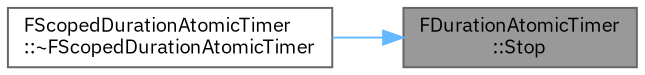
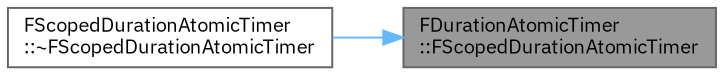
  digraph {
    rankdir=RL
    fontname="IBM Plex Sans"
    node [fontname="IBM Plex Sans" fontsize=10 shape=box style=filled]
-   n1 [color=gray40 fillcolor=grey60 fontcolor=black height=0.2 label="FDurationAtomicTimer\l::Stop" width=0.4]
+   n1 [color=gray40 fillcolor=grey60 fontcolor=black height=0.2 label="FDurationAtomicTimer\l::FScopedDurationAtomicTimer" width=0.4]
    n2 [color=grey40 fillcolor=white height=0.2 label="FScopedDurationAtomicTimer\l::~FScopedDurationAtomicTimer" width=0.4]
    n1 -> n2 [color=steelblue1 dir=back fontname="IBM Plex Sans" fontsize=10 labelfontname=Helvetica labelfontsize=10 style=solid]
  }
